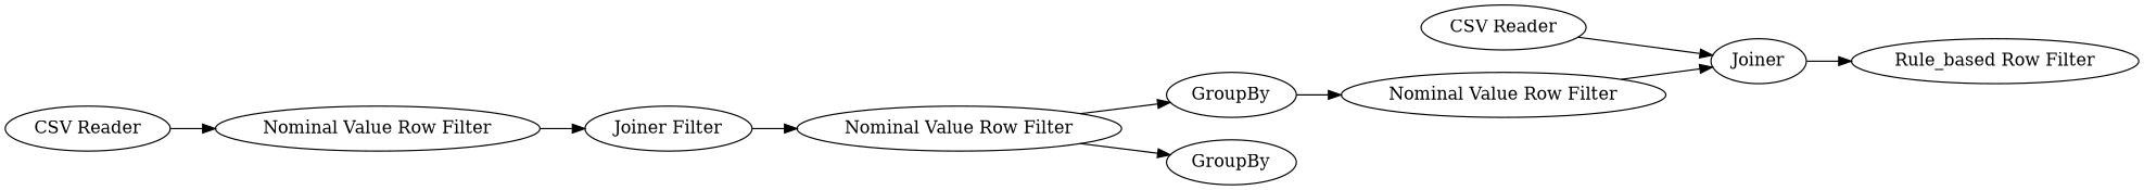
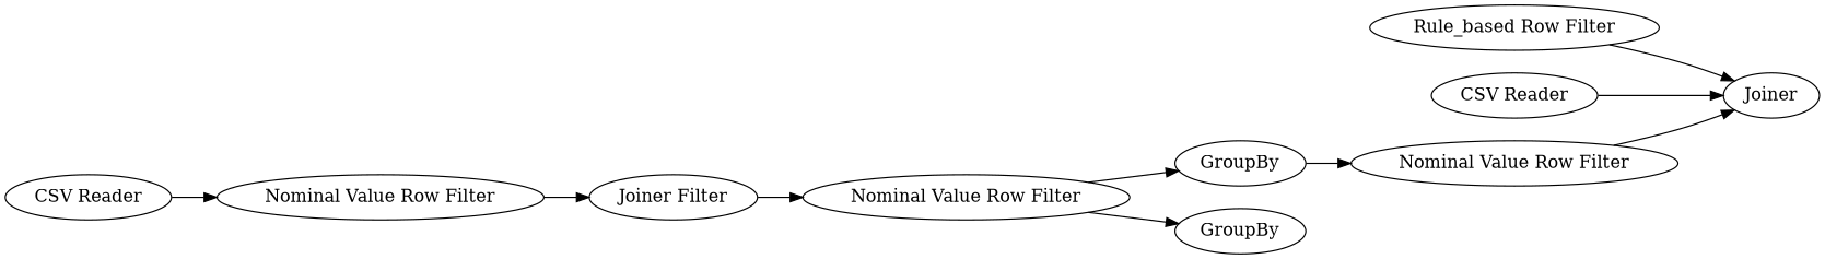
  digraph {
    rankdir=LR
    n1 [label="Nominal Value Row Filter"]
    n2 [label=Joiner]
    n3 [label="Rule_based Row Filter"]
    n4 [label="CSV Reader"]
    n5 [label="Joiner Filter"]
    n6 [label="Nominal Value Row Filter"]
    n7 [label=GroupBy]
    n8 [label=GroupBy]
    n9 [label="Nominal Value Row Filter"]
    n10 [label="CSV Reader"]
    n1 -> n2
-   n2 -> n3
+   n3 -> n2
    n4 -> n2
    n5 -> n6
    n6 -> n7
    n6 -> n8
    n7 -> n1
    n9 -> n5
    n10 -> n9
  }
